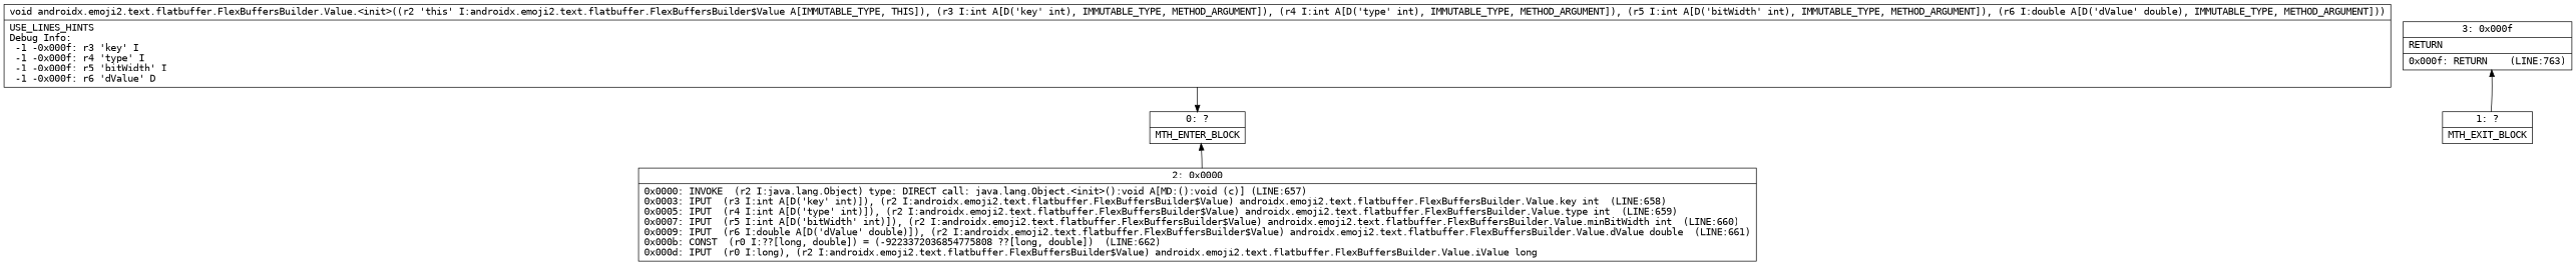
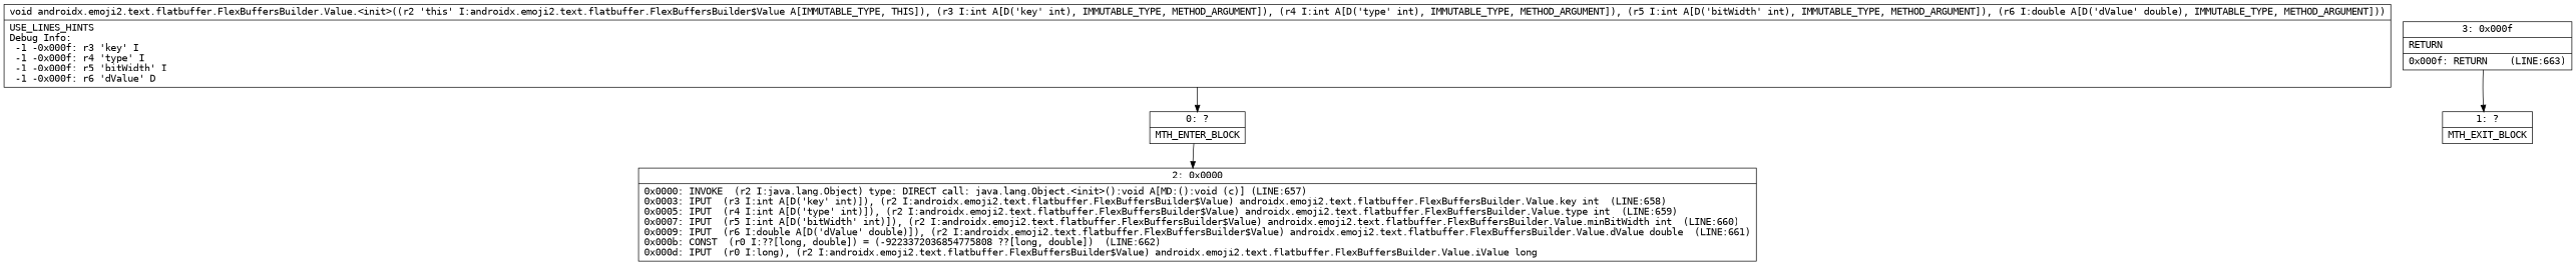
  digraph {
    fontname="DejaVu Sans Mono"
    node [fontname="DejaVu Sans Mono" shape=record]
    edge [fontname="DejaVu Sans Mono"]
    n1 [label="{0\:\ ?|MTH_ENTER_BLOCK\l}"]
    n2 [label="{2\:\ 0x0000|0x0000: INVOKE  (r2 I:java.lang.Object) type: DIRECT call: java.lang.Object.\<init\>():void A[MD:():void (c)] (LINE:657)\l0x0003: IPUT  (r3 I:int A[D('key' int)]), (r2 I:androidx.emoji2.text.flatbuffer.FlexBuffersBuilder$Value) androidx.emoji2.text.flatbuffer.FlexBuffersBuilder.Value.key int  (LINE:658)\l0x0005: IPUT  (r4 I:int A[D('type' int)]), (r2 I:androidx.emoji2.text.flatbuffer.FlexBuffersBuilder$Value) androidx.emoji2.text.flatbuffer.FlexBuffersBuilder.Value.type int  (LINE:659)\l0x0007: IPUT  (r5 I:int A[D('bitWidth' int)]), (r2 I:androidx.emoji2.text.flatbuffer.FlexBuffersBuilder$Value) androidx.emoji2.text.flatbuffer.FlexBuffersBuilder.Value.minBitWidth int  (LINE:660)\l0x0009: IPUT  (r6 I:double A[D('dValue' double)]), (r2 I:androidx.emoji2.text.flatbuffer.FlexBuffersBuilder$Value) androidx.emoji2.text.flatbuffer.FlexBuffersBuilder.Value.dValue double  (LINE:661)\l0x000b: CONST  (r0 I:??[long, double]) = (\-9223372036854775808 ??[long, double])  (LINE:662)\l0x000d: IPUT  (r0 I:long), (r2 I:androidx.emoji2.text.flatbuffer.FlexBuffersBuilder$Value) androidx.emoji2.text.flatbuffer.FlexBuffersBuilder.Value.iValue long \l}"]
-   n3 [label="{3\:\ 0x000f|RETURN\l|0x000f: RETURN    (LINE:763)\l}"]
+   n3 [label="{3\:\ 0x000f|RETURN\l|0x000f: RETURN    (LINE:663)\l}"]
    n4 [label="{1\:\ ?|MTH_EXIT_BLOCK\l}"]
    n5 [label="{void androidx.emoji2.text.flatbuffer.FlexBuffersBuilder.Value.\<init\>((r2 'this' I:androidx.emoji2.text.flatbuffer.FlexBuffersBuilder$Value A[IMMUTABLE_TYPE, THIS]), (r3 I:int A[D('key' int), IMMUTABLE_TYPE, METHOD_ARGUMENT]), (r4 I:int A[D('type' int), IMMUTABLE_TYPE, METHOD_ARGUMENT]), (r5 I:int A[D('bitWidth' int), IMMUTABLE_TYPE, METHOD_ARGUMENT]), (r6 I:double A[D('dValue' double), IMMUTABLE_TYPE, METHOD_ARGUMENT]))  | USE_LINES_HINTS\lDebug Info:\l  \-1 \-0x000f: r3 'key' I\l  \-1 \-0x000f: r4 'type' I\l  \-1 \-0x000f: r5 'bitWidth' I\l  \-1 \-0x000f: r6 'dValue' D\l}"]
-   n2 -> n1
-   n4 -> n3
+   n1 -> n2
+   n3 -> n4
    n5 -> n1
  }
